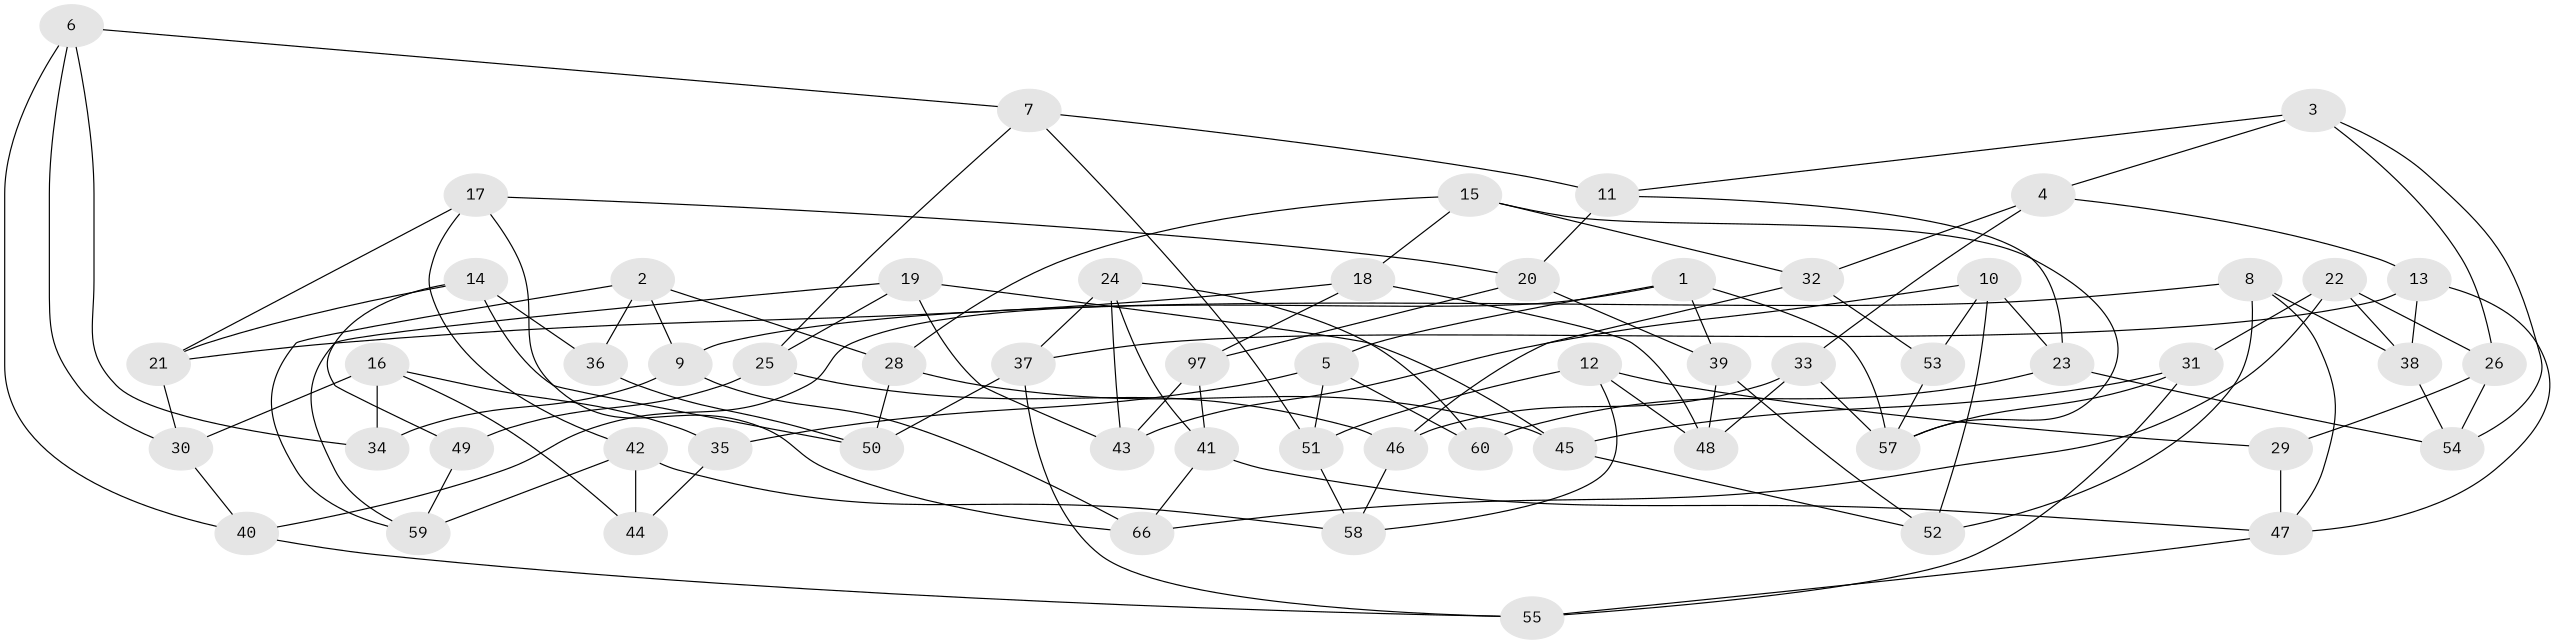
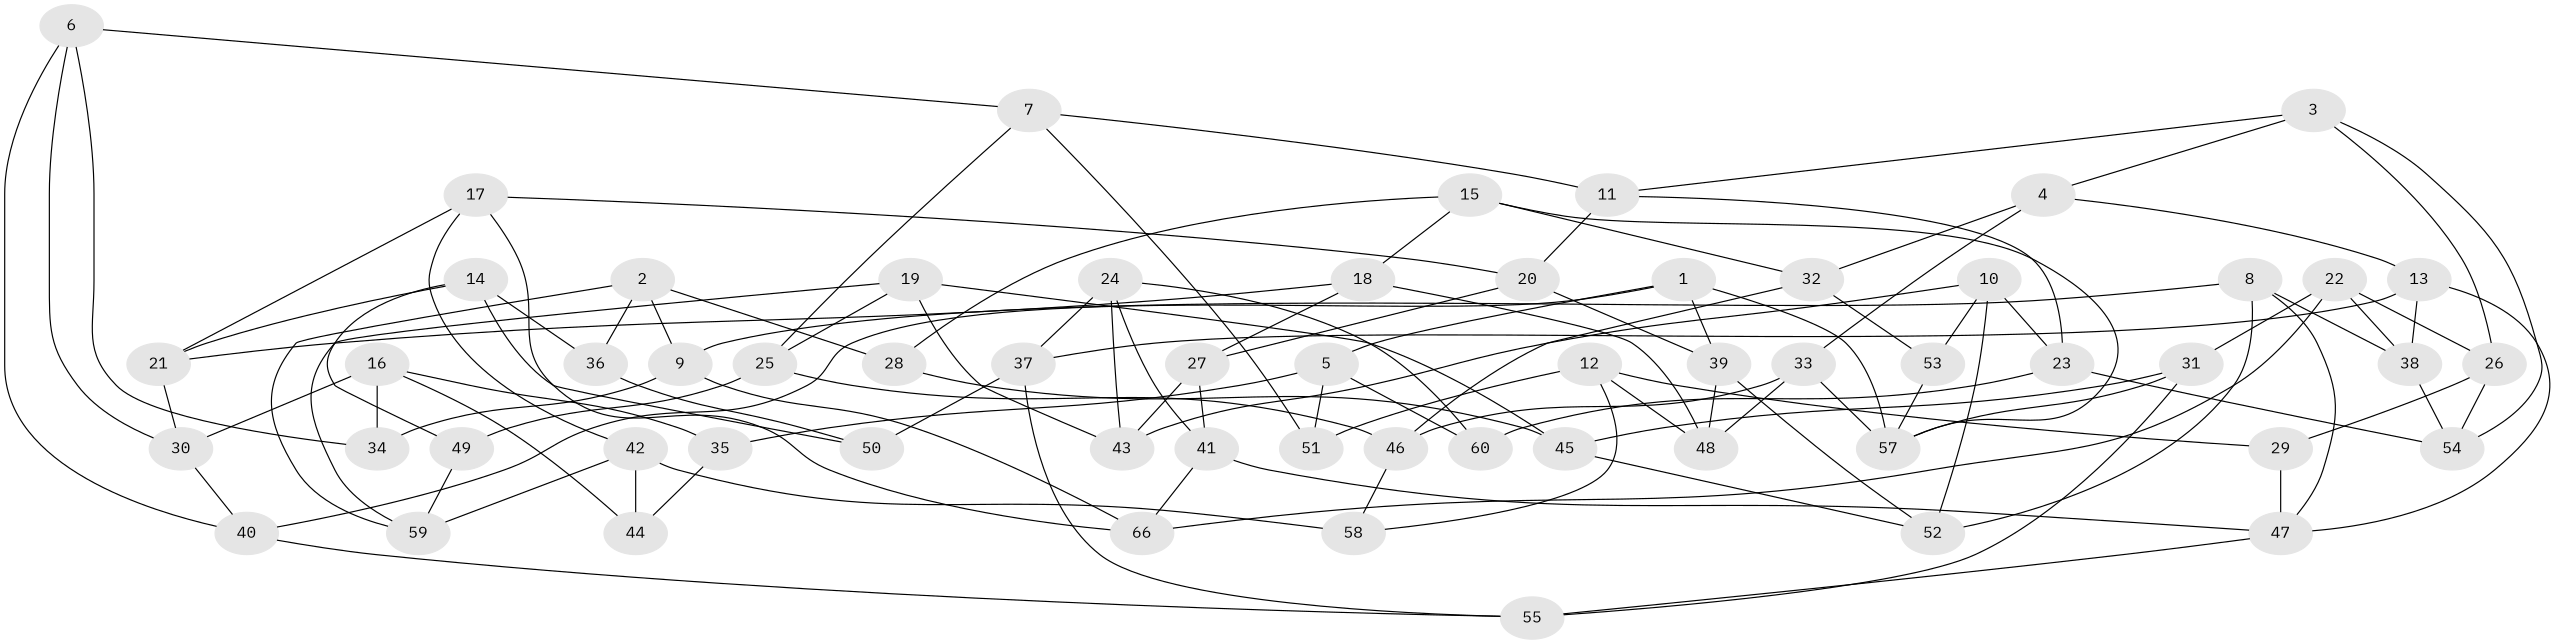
  graph {
    fontname="IBM Plex Mono"
    node [color=gray90 fontname="IBM Plex Mono" style=filled]
    edge [fontname="IBM Plex Mono"]
    1
    5
    39
    40
    57
    35
    51
    60
    52
    48
    55
    2
    9
    28
    36
    59
    34
    n18 [label=66]
    50
    45
    3
    4
    11
    26
    54
    13
    32
    33
    23
    20
    29
    38
    37
    47
    53
    46
    44
    58
    6
    7
    30
    25
    49
    8
    10
    43
-   27 [label=97]
+   27
    12
    14
    21
    15
    18
    16
    17
    42
    41
    19
    22
    31
    24
    1 -- 5
    1 -- 39
    1 -- 40
    1 -- 57
    5 -- 35
    5 -- 51
    5 -- 60
    39 -- 52
    39 -- 48
    40 -- 55
    35 -- 44
-   51 -- 58
    2 -- 9
    2 -- 28
    2 -- 36
    2 -- 59
    9 -- 34
    9 -- n18
-   28 -- 50
    28 -- 45
    36 -- 50
    45 -- 52
    3 -- 4
    3 -- 11
    3 -- 26
    3 -- 54
    4 -- 13
    4 -- 32
    4 -- 33
    11 -- 23
    11 -- 20
    26 -- 54
    26 -- 29
    13 -- 38
    13 -- 37
    13 -- 47
    32 -- 53
    32 -- 46
    33 -- 57
    33 -- 48
    33 -- 46
    23 -- 60
    23 -- 54
    20 -- 39
    20 -- 27
    29 -- 47
    38 -- 54
    37 -- 55
    37 -- 50
    47 -- 55
    53 -- 57
    46 -- 58
    6 -- 40
    6 -- 34
    6 -- 7
    6 -- 30
    7 -- 51
    7 -- 11
    7 -- 25
    30 -- 40
    25 -- 46
    25 -- 49
    49 -- 59
    8 -- 52
    8 -- 9
    8 -- 38
    8 -- 47
    10 -- 52
    10 -- 23
    10 -- 53
    10 -- 43
    27 -- 43
    27 -- 41
    12 -- 51
    12 -- 48
    12 -- 29
    12 -- 58
    14 -- 36
    14 -- 50
    14 -- 49
    14 -- 21
    21 -- 30
    15 -- 57
    15 -- 28
    15 -- 32
    15 -- 18
    18 -- 48
    18 -- 27
    18 -- 21
    16 -- 35
    16 -- 34
    16 -- 44
    16 -- 30
    17 -- n18
    17 -- 20
    17 -- 21
    17 -- 42
    42 -- 59
    42 -- 44
    42 -- 58
    41 -- n18
    41 -- 47
    19 -- 59
    19 -- 45
    19 -- 25
    19 -- 43
    22 -- n18
    22 -- 26
    22 -- 38
    22 -- 31
    31 -- 57
    31 -- 55
    31 -- 45
    24 -- 60
    24 -- 37
    24 -- 43
    24 -- 41
  }
